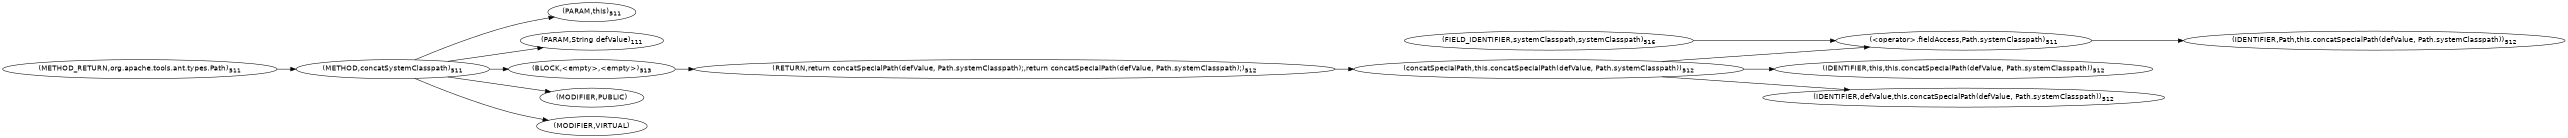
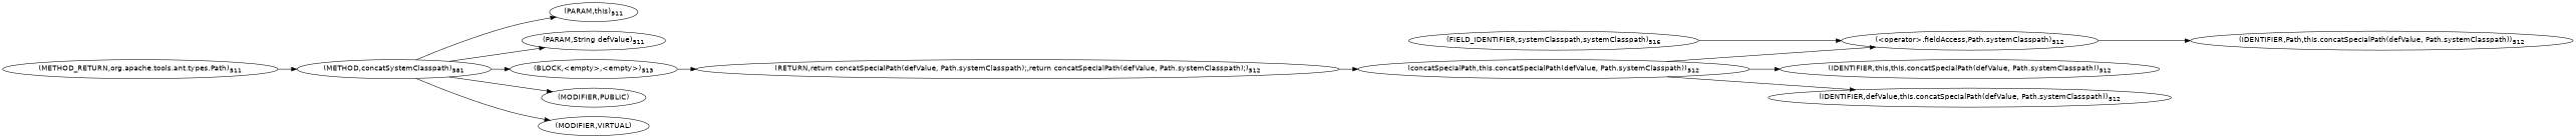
  digraph {
    fontname="DejaVu Sans"
    rankdir=LR
    node [fontname="DejaVu Sans"]
    edge [fontname="DejaVu Sans"]
-   n1 [label=<(METHOD,concatSystemClasspath)<SUB>511</SUB>>]
+   n1 [label=<(METHOD,concatSystemClasspath)<SUB>581</SUB>>]
    n2 [label=<(PARAM,this)<SUB>511</SUB>>]
-   n3 [label=<(PARAM,String defValue)<SUB>111</SUB>>]
+   n3 [label=<(PARAM,String defValue)<SUB>511</SUB>>]
    n4 [label=<(BLOCK,&lt;empty&gt;,&lt;empty&gt;)<SUB>513</SUB>>]
    n5 [label=<(MODIFIER,PUBLIC)>]
    n6 [label=<(MODIFIER,VIRTUAL)>]
    n7 [label=<(RETURN,return concatSpecialPath(defValue, Path.systemClasspath);,return concatSpecialPath(defValue, Path.systemClasspath);)<SUB>512</SUB>>]
    n8 [label=<(METHOD_RETURN,org.apache.tools.ant.types.Path)<SUB>511</SUB>>]
    n9 [label=<(concatSpecialPath,this.concatSpecialPath(defValue, Path.systemClasspath))<SUB>512</SUB>>]
    n10 [label=<(IDENTIFIER,this,this.concatSpecialPath(defValue, Path.systemClasspath))<SUB>512</SUB>>]
    n11 [label=<(IDENTIFIER,defValue,this.concatSpecialPath(defValue, Path.systemClasspath))<SUB>512</SUB>>]
-   n12 [label=<(&lt;operator&gt;.fieldAccess,Path.systemClasspath)<SUB>511</SUB>>]
+   n12 [label=<(&lt;operator&gt;.fieldAccess,Path.systemClasspath)<SUB>512</SUB>>]
    n13 [label=<(IDENTIFIER,Path,this.concatSpecialPath(defValue, Path.systemClasspath))<SUB>512</SUB>>]
    n14 [label=<(FIELD_IDENTIFIER,systemClasspath,systemClasspath)<SUB>516</SUB>>]
    n1 -> n2
    n1 -> n3
    n1 -> n4
    n1 -> n5
    n1 -> n6
    n4 -> n7
    n7 -> n9
    n8 -> n1
    n9 -> n10
    n9 -> n11
    n9 -> n12
    n12 -> n13
    n14 -> n12
  }
